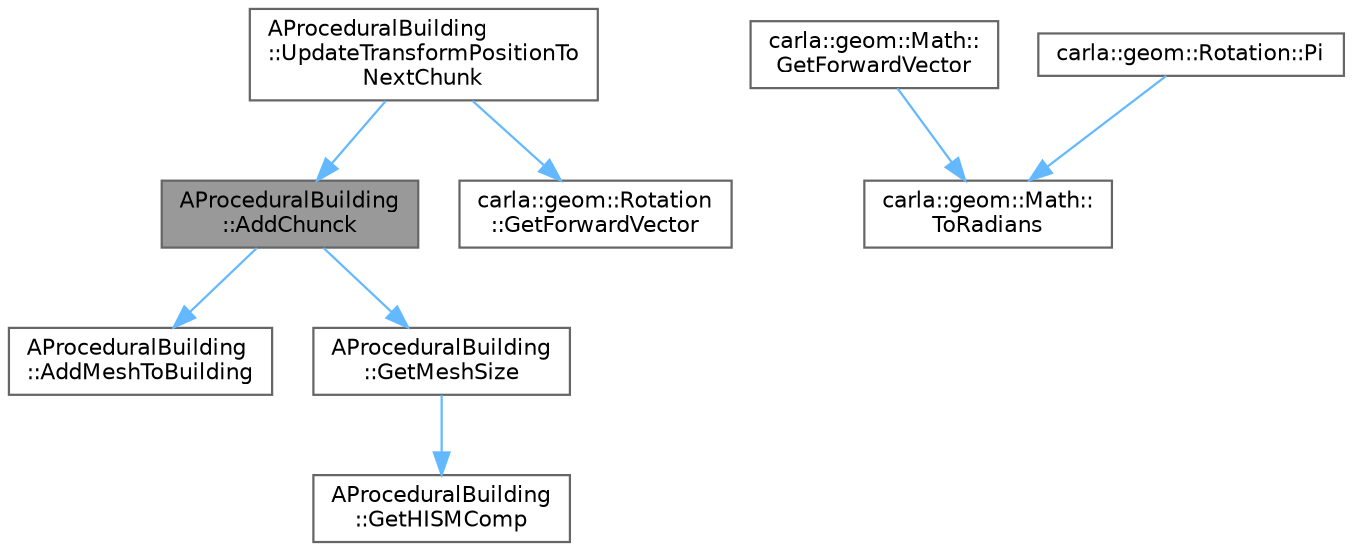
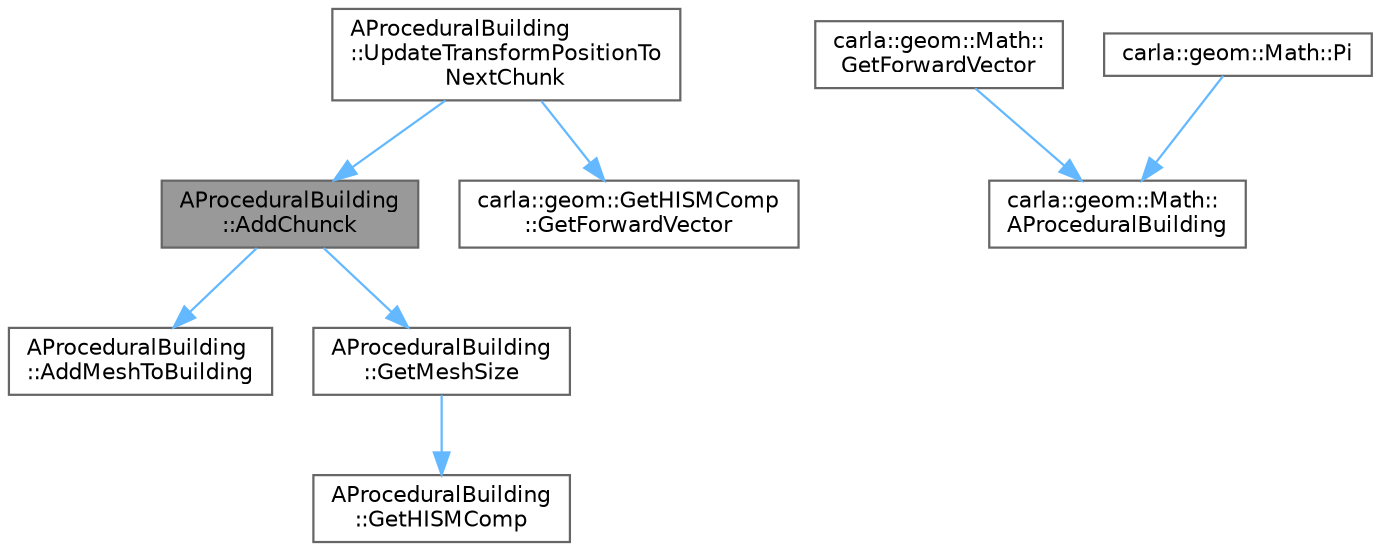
  digraph {
    rankdir=TB
    node [color=grey40 fillcolor=white fontname=Helvetica fontsize=10 shape=box style=filled]
    edge [color=steelblue1 fontname=Helvetica fontsize=10 labelfontname=Helvetica labelfontsize=10 style=solid]
    n1 [color=gray40 fillcolor=grey60 fontcolor=black height=0.2 label="AProceduralBuilding\l::AddChunck" width=0.4]
    n2 [height=0.2 label="AProceduralBuilding\l::AddMeshToBuilding" width=0.4]
    n3 [height=0.2 label="AProceduralBuilding\l::GetMeshSize" width=0.4]
    n4 [height=0.2 label="AProceduralBuilding\l::GetHISMComp" width=0.4]
    n5 [height=0.2 label="AProceduralBuilding\l::UpdateTransformPositionTo\lNextChunk" width=0.4]
-   n6 [height=0.2 label="carla::geom::Rotation\l::GetForwardVector" width=0.4]
+   n6 [height=0.2 label="carla::geom::GetHISMComp\l::GetForwardVector" width=0.4]
    n7 [height=0.2 label="carla::geom::Math::\lGetForwardVector" width=0.4]
-   n8 [height=0.2 label="carla::geom::Math::\lToRadians" width=0.4]
-   n9 [height=0.2 label="carla::geom::Rotation::Pi" width=0.4]
+   n8 [height=0.2 label="carla::geom::Math::\lAProceduralBuilding" width=0.4]
+   n9 [height=0.2 label="carla::geom::Math::Pi" width=0.4]
    n1 -> n2
    n1 -> n3
    n3 -> n4
    n5 -> n1
    n5 -> n6
    n7 -> n8
    n9 -> n8
  }
